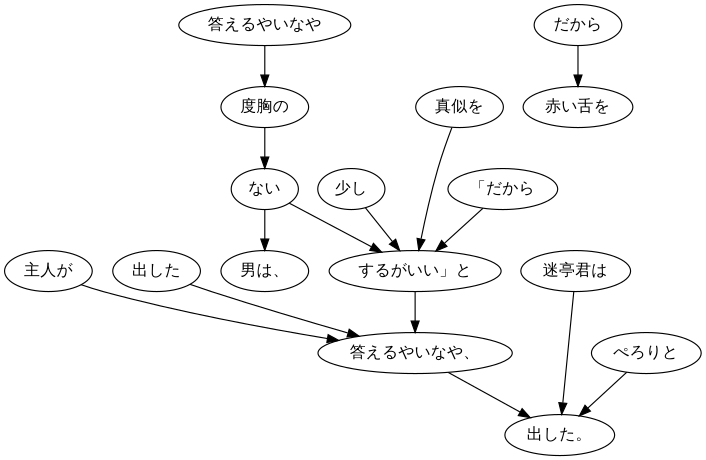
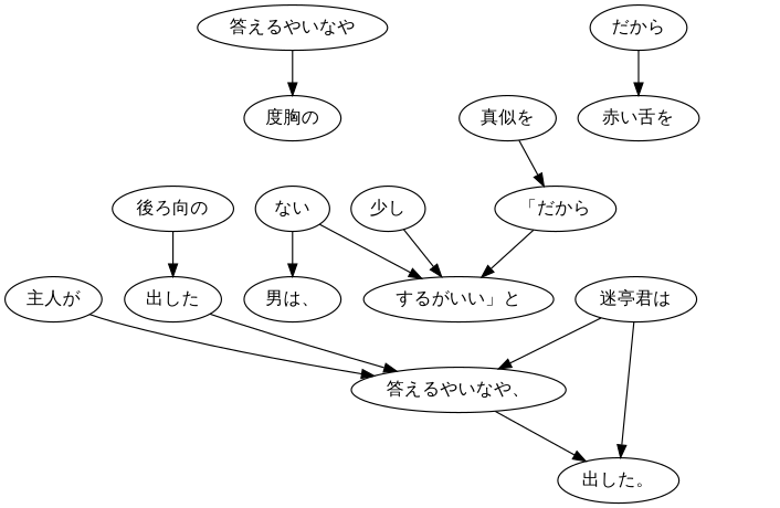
  digraph {
    n1 [label="「だから"]
    n2 [label="するがいい」と"]
    n3 [label="答えるやいなや、"]
    n4 [label="答えるやいなや"]
    n5 [label="度胸の"]
    n6 [label="ない"]
    n7 [label="男は、"]
    n8 [label="少し"]
    n9 [label="真似を"]
    n10 [label="出した。"]
    n11 [label="主人が"]
+   n12 [label="後ろ向の"]
    n13 [label="出した"]
    n14 [label="迷亭君は"]
    n15 [label="だから"]
    n16 [label="赤い舌を"]
-   n17 [label="ぺろりと"]
    n1 -> n2
-   n2 -> n3
+   n14 -> n3
    n3 -> n10
    n4 -> n5
-   n5 -> n6
    n6 -> n2
    n6 -> n7
    n8 -> n2
-   n9 -> n2
+   n9 -> n1
    n11 -> n3
+   n12 -> n13
    n13 -> n3
    n14 -> n10
    n15 -> n16
-   n17 -> n10
  }
